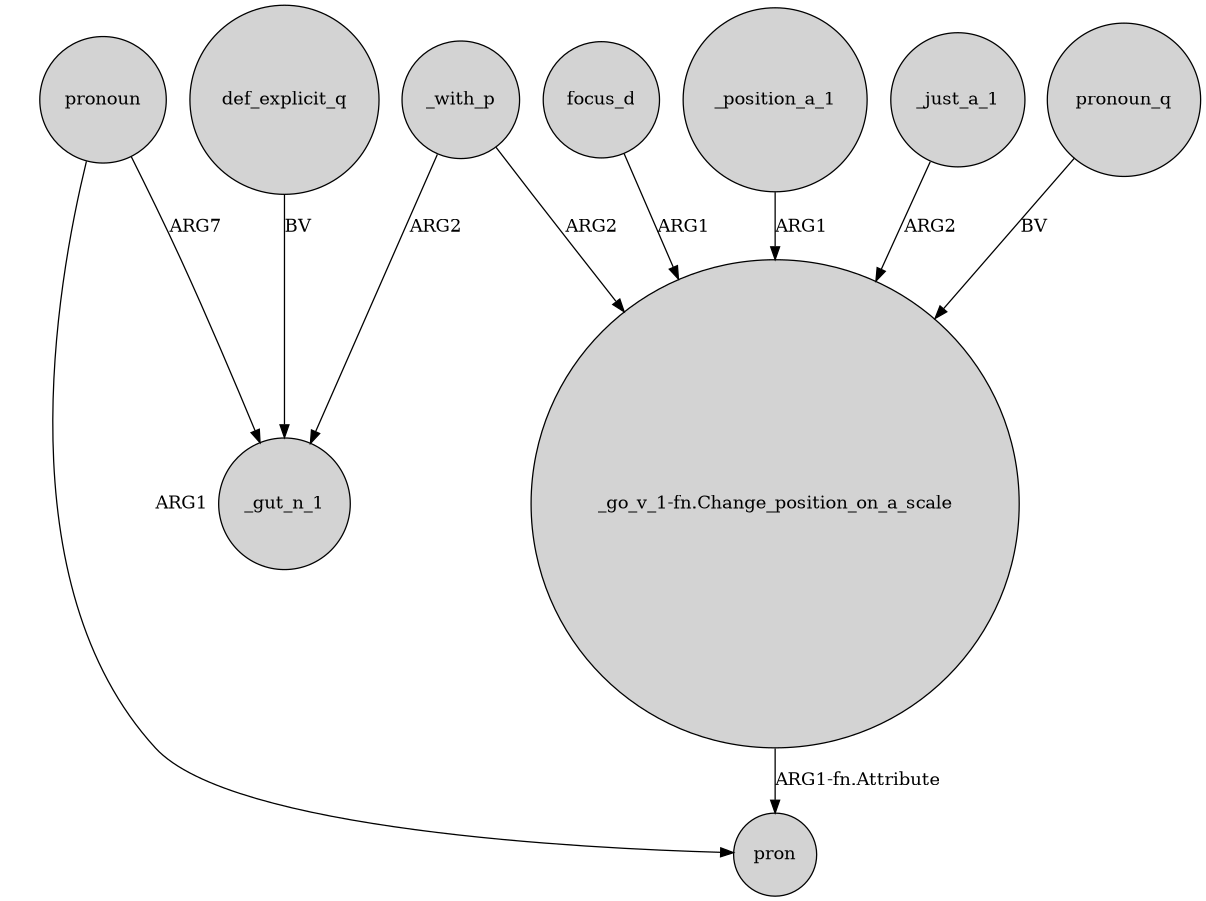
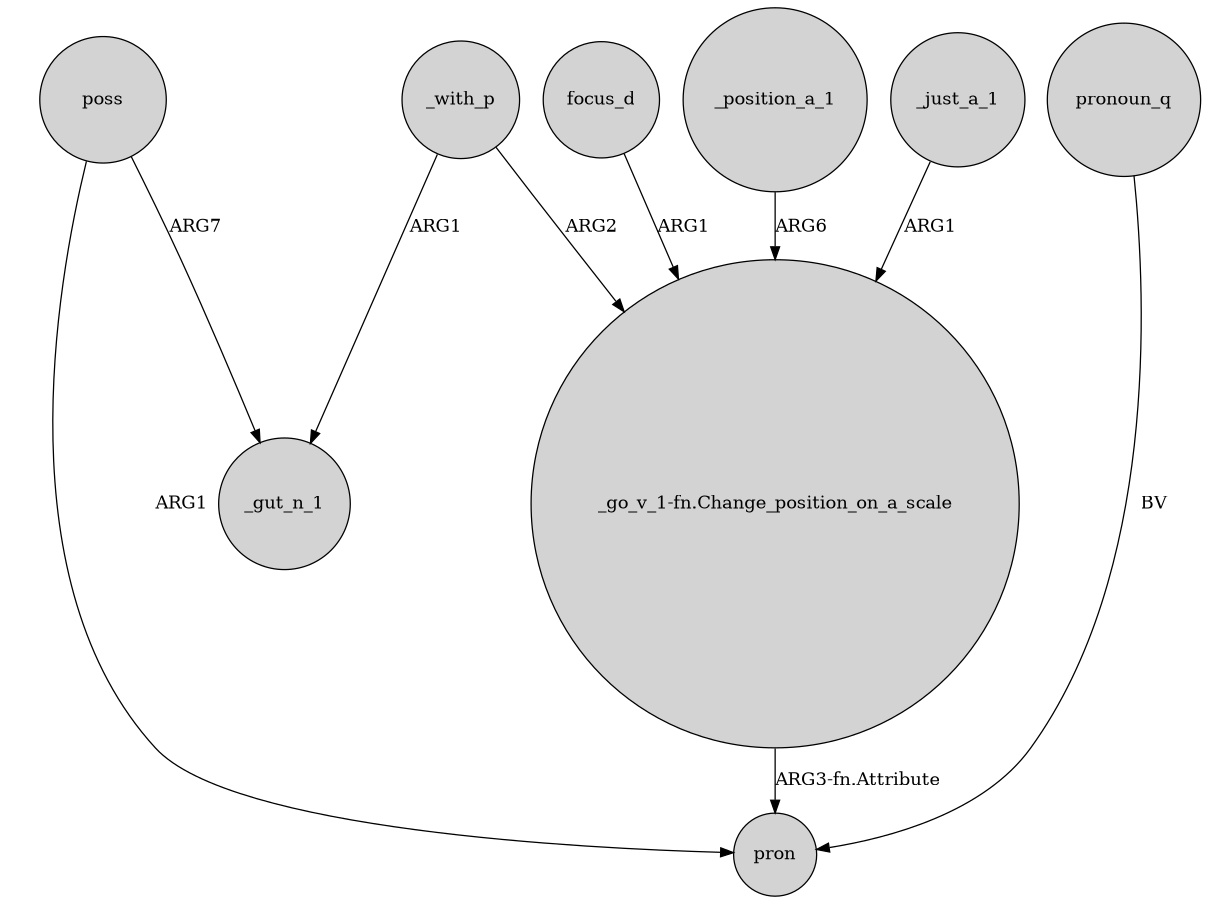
  digraph {
    node [shape=circle style=filled]
-   def_explicit_q
    _gut_n_1
    focus_d
    "_go_v_1-fn.Change_position_on_a_scale"
    pron
    n6 [label=_position_a_1]
    _with_p
-   poss [label=pronoun]
+   poss
    _just_a_1
    pronoun_q
-   def_explicit_q -> _gut_n_1 [label=BV]
    focus_d -> "_go_v_1-fn.Change_position_on_a_scale" [label=ARG1]
-   "_go_v_1-fn.Change_position_on_a_scale" -> pron [label="ARG1-fn.Attribute"]
-   n6 -> "_go_v_1-fn.Change_position_on_a_scale" [label=ARG1]
-   _with_p -> _gut_n_1 [label=ARG2]
+   "_go_v_1-fn.Change_position_on_a_scale" -> pron [label="ARG3-fn.Attribute"]
+   n6 -> "_go_v_1-fn.Change_position_on_a_scale" [label=ARG6]
+   _with_p -> _gut_n_1 [label=ARG1]
    _with_p -> "_go_v_1-fn.Change_position_on_a_scale" [label=ARG2]
    poss -> _gut_n_1 [label=ARG7]
    poss -> pron [label=ARG1]
-   _just_a_1 -> "_go_v_1-fn.Change_position_on_a_scale" [label=ARG2]
-   pronoun_q -> "_go_v_1-fn.Change_position_on_a_scale" [label=BV]
+   _just_a_1 -> "_go_v_1-fn.Change_position_on_a_scale" [label=ARG1]
+   pronoun_q -> pron [label=BV]
  }
